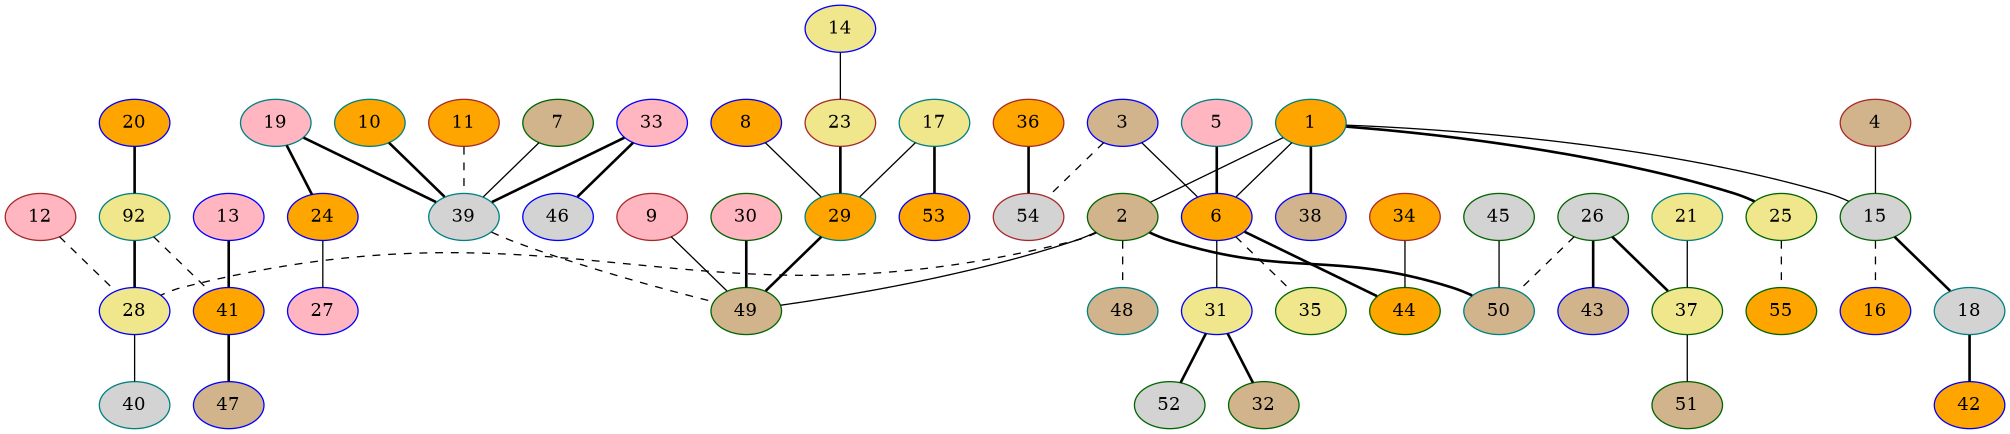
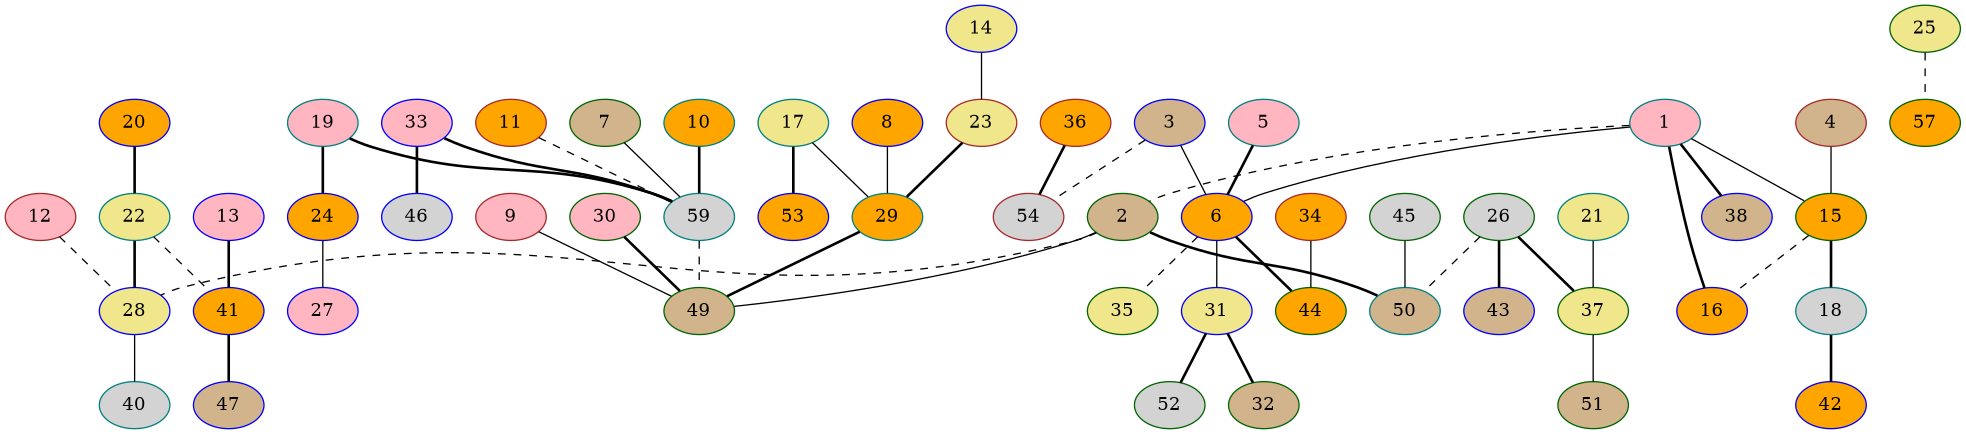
  graph {
    node [color=blue fillcolor=orange style=filled]
    edge [style=bold weight=1.0]
-   1 [color=teal]
+   1 [color=teal fillcolor=lightpink]
    2 [color=darkgreen fillcolor=tan]
    6
-   15 [color=darkgreen fillcolor=lightgrey]
+   15 [color=darkgreen]
    25 [color=darkgreen fillcolor=khaki]
    38 [fillcolor=tan]
    28 [fillcolor=khaki]
-   48 [color=teal fillcolor=tan]
    49 [color=darkgreen fillcolor=tan]
    50 [color=teal fillcolor=tan]
    31 [fillcolor=khaki]
    35 [color=darkgreen fillcolor=khaki]
    44 [color=darkgreen]
    16
    18 [color=teal fillcolor=lightgrey]
-   55 [color=darkgreen]
+   55 [color=darkgreen label=57]
    40 [color=teal fillcolor=lightgrey]
    3 [fillcolor=tan]
    54 [color=brown fillcolor=lightgrey]
    4 [color=brown fillcolor=tan]
    5 [color=teal fillcolor=lightpink]
    32 [color=darkgreen fillcolor=tan]
    52 [color=darkgreen fillcolor=lightgrey]
    7 [color=darkgreen fillcolor=tan]
-   39 [color=teal fillcolor=lightgrey]
+   39 [color=teal fillcolor=lightgrey label=59]
    29 [color=teal]
    8
    9 [color=brown fillcolor=lightpink]
    10 [color=teal]
    11 [color=brown]
    12 [color=brown fillcolor=lightpink]
    13 [fillcolor=lightpink]
    41
    47 [fillcolor=tan]
    14 [fillcolor=khaki]
    23 [color=brown fillcolor=khaki]
    42
    17 [color=teal fillcolor=khaki]
    53
    19 [color=teal fillcolor=lightpink]
    24
    27 [fillcolor=lightpink]
-   22 [color=teal fillcolor=khaki label=92]
+   22 [color=teal fillcolor=khaki]
    20
    21 [color=teal fillcolor=khaki]
    37 [color=darkgreen fillcolor=khaki]
    51 [color=darkgreen fillcolor=tan]
    26 [color=darkgreen fillcolor=lightgrey]
    43 [fillcolor=tan]
    30 [color=darkgreen fillcolor=lightpink]
    33 [fillcolor=lightpink]
    46 [fillcolor=lightgrey]
    34 [color=brown]
    36 [color=brown]
    45 [color=darkgreen fillcolor=lightgrey]
-   1 -- 2 [style=solid]
+   1 -- 2 [style=dashed]
    1 -- 6 [style=solid]
    1 -- 15 [style=solid]
-   1 -- 25
+   1 -- 16
    1 -- 38
    2 -- 28 [style=dashed]
-   2 -- 48 [style=dashed]
    2 -- 49 [style=solid]
    2 -- 50
    6 -- 31 [style=solid]
    6 -- 35 [style=dashed]
    6 -- 44
    15 -- 16 [style=dashed]
    15 -- 18
    25 -- 55 [style=dashed]
    28 -- 40 [style=solid]
    31 -- 32
    31 -- 52
    18 -- 42
    3 -- 6 [style=solid]
    3 -- 54 [style=dashed]
    4 -- 15 [style=solid]
    5 -- 6
    7 -- 39 [style=solid]
    39 -- 49 [style=dashed]
    29 -- 49
    8 -- 29 [style=solid]
    9 -- 49 [style=solid]
    10 -- 39
    11 -- 39 [style=dashed]
    12 -- 28 [style=dashed]
    13 -- 41
    41 -- 47
    14 -- 23 [style=solid]
    23 -- 29
    17 -- 29 [style=solid]
    17 -- 53
    19 -- 39
    19 -- 24
    24 -- 27 [style=solid]
    22 -- 28
    22 -- 41 [style=dashed]
    20 -- 22
    21 -- 37 [style=solid]
    37 -- 51 [style=solid]
    26 -- 50 [style=dashed]
    26 -- 37
    26 -- 43
    30 -- 49
    33 -- 39
    33 -- 46
    34 -- 44 [style=solid]
    36 -- 54
    45 -- 50 [style=solid]
  }
